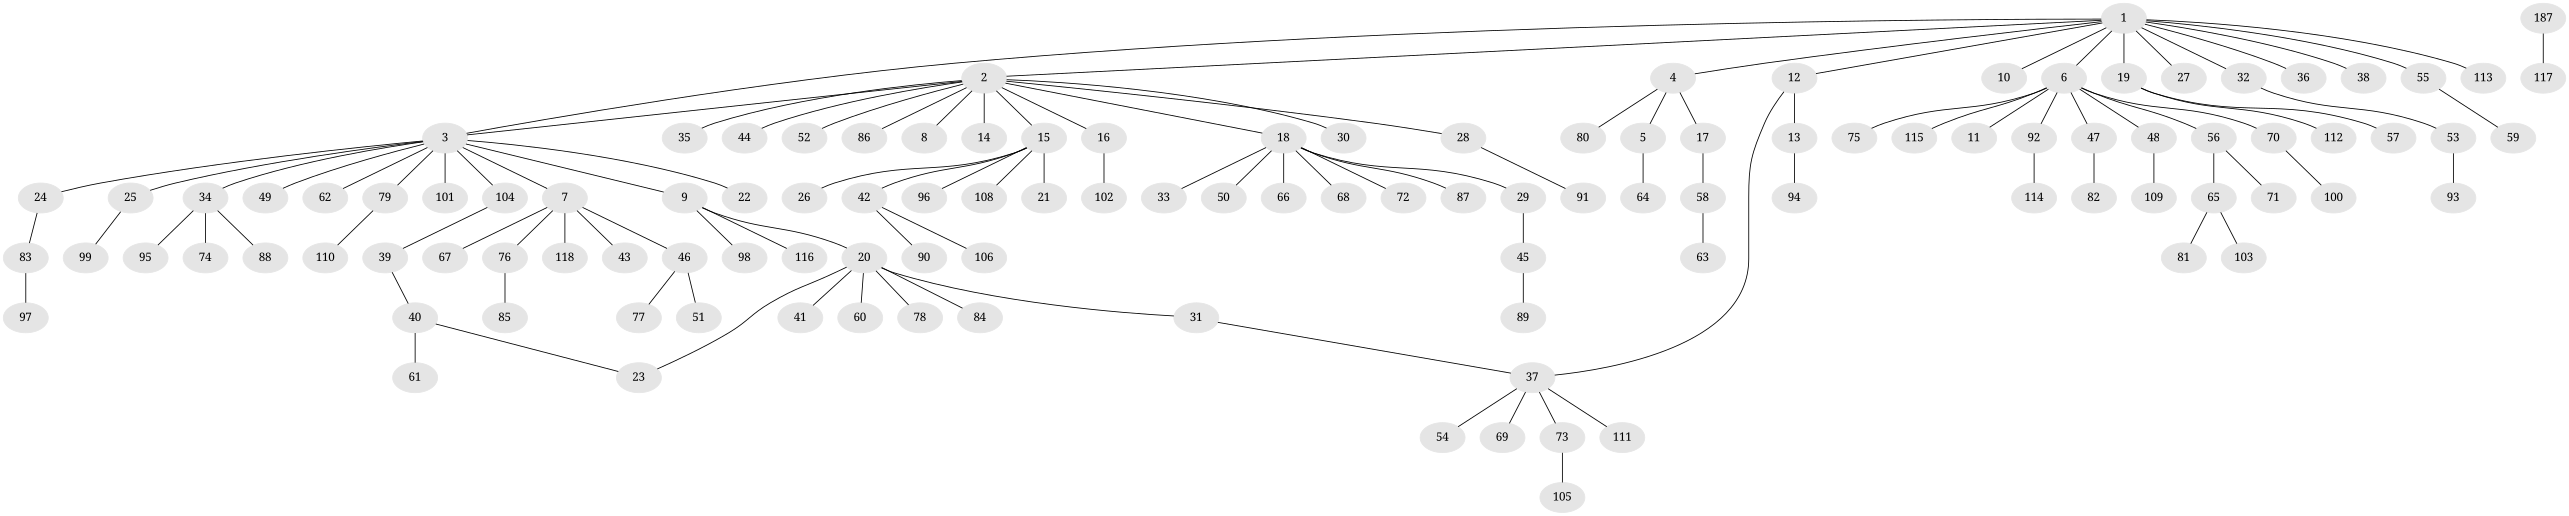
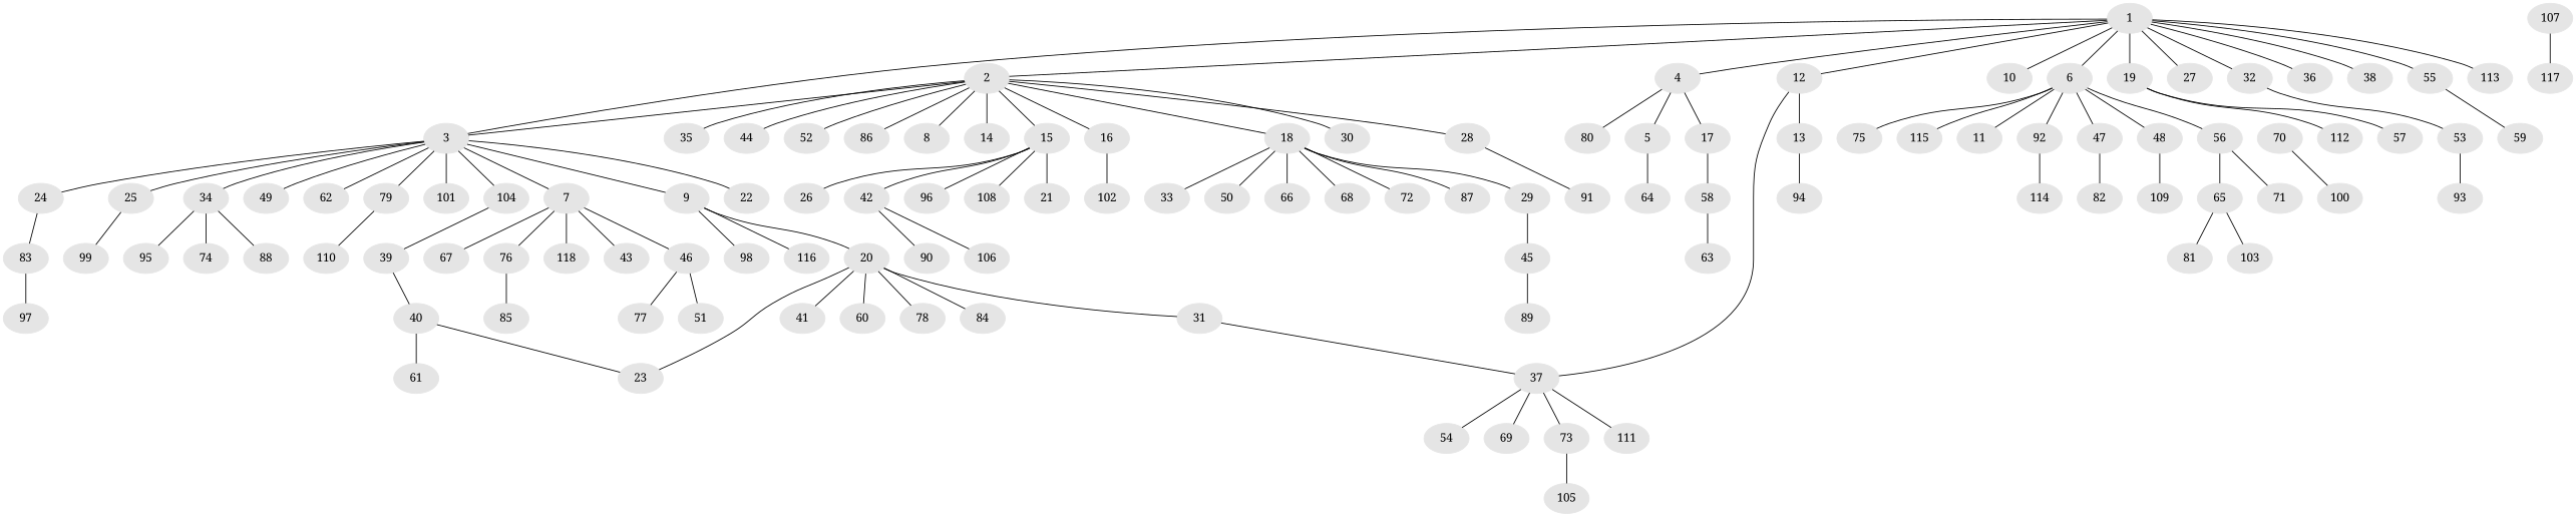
  graph {
    fontname="Noto Serif"
    node [color=gray90 fontname="Noto Serif" style=filled]
    edge [fontname="Noto Serif"]
    1
    2
    3
    4
    6
    10
    12
    19
    27
    32
    36
    38
    55
    113
    8
    14
    15
    16
    18
    28
    30
    35
    44
    52
    86
    7
    9
    22
    24
    25
    34
    49
    62
    79
    101
    104
    5
    17
    80
    11
    47
    48
    56
    70
    75
    92
    115
    13
    37
    57
    112
    53
    59
    21
    26
    42
    96
    108
    102
    29
    33
    50
    66
    68
    72
    87
    91
-   107 [label=187]
+   107
    117
    43
    46
    67
    76
    118
    20
    98
    116
    83
    99
    74
    88
    95
    110
    39
    64
    58
    82
    109
    65
    71
    100
    114
    40
    51
    77
    85
    23
    31
    41
    60
    78
    84
    94
    54
    69
    73
    111
    90
    106
    63
    45
    97
    89
    93
    105
    61
    81
    103
    1 -- 2
    1 -- 3
    1 -- 4
    1 -- 6
    1 -- 10
    1 -- 12
    1 -- 19
    1 -- 27
    1 -- 32
    1 -- 36
    1 -- 38
    1 -- 55
    1 -- 113
    2 -- 3
    2 -- 8
    2 -- 14
    2 -- 15
    2 -- 16
    2 -- 18
    2 -- 28
    2 -- 30
    2 -- 35
    2 -- 44
    2 -- 52
    2 -- 86
    3 -- 7
    3 -- 9
    3 -- 22
    3 -- 24
    3 -- 25
    3 -- 34
    3 -- 49
    3 -- 62
    3 -- 79
    3 -- 101
    3 -- 104
    4 -- 5
    4 -- 17
    4 -- 80
    6 -- 11
    6 -- 47
    6 -- 48
    6 -- 56
-   6 -- 70
    6 -- 75
    6 -- 92
    6 -- 115
    12 -- 13
    12 -- 37
    19 -- 57
    19 -- 112
    32 -- 53
    55 -- 59
    15 -- 21
    15 -- 26
    15 -- 42
    15 -- 96
    15 -- 108
    16 -- 102
    18 -- 29
    18 -- 33
    18 -- 50
    18 -- 66
    18 -- 68
    18 -- 72
    18 -- 87
    28 -- 91
    7 -- 43
    7 -- 46
    7 -- 67
    7 -- 76
    7 -- 118
    9 -- 20
    9 -- 98
    9 -- 116
    24 -- 83
    25 -- 99
    34 -- 74
    34 -- 88
    34 -- 95
    79 -- 110
    104 -- 39
    5 -- 64
    17 -- 58
    47 -- 82
    48 -- 109
    56 -- 65
    56 -- 71
    70 -- 100
    92 -- 114
    13 -- 94
    37 -- 54
    37 -- 69
    37 -- 73
    37 -- 111
    53 -- 93
    42 -- 90
    42 -- 106
    29 -- 45
    107 -- 117
    46 -- 51
    46 -- 77
    76 -- 85
    20 -- 23
    20 -- 31
    20 -- 41
    20 -- 60
    20 -- 78
    20 -- 84
    83 -- 97
    39 -- 40
    58 -- 63
    65 -- 81
    65 -- 103
    40 -- 23
    40 -- 61
    31 -- 37
    73 -- 105
    45 -- 89
  }
